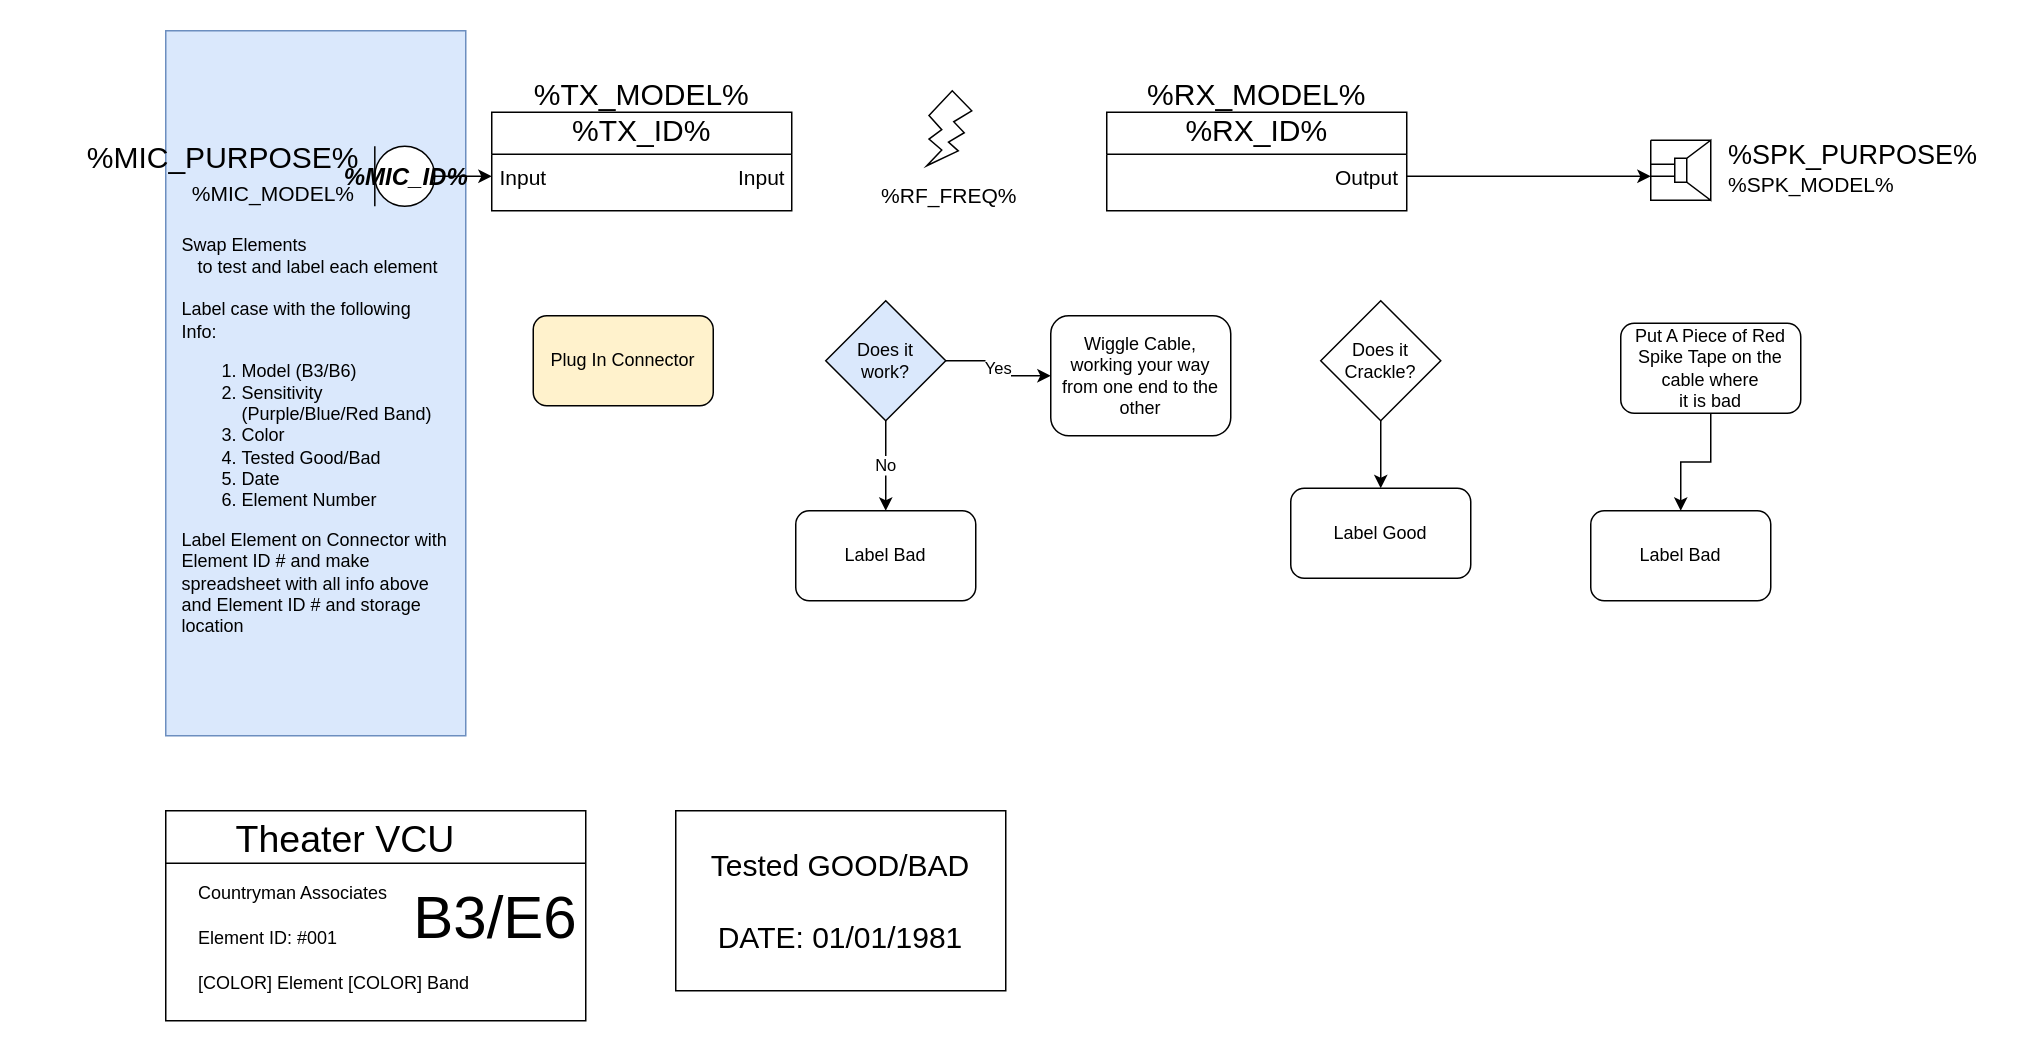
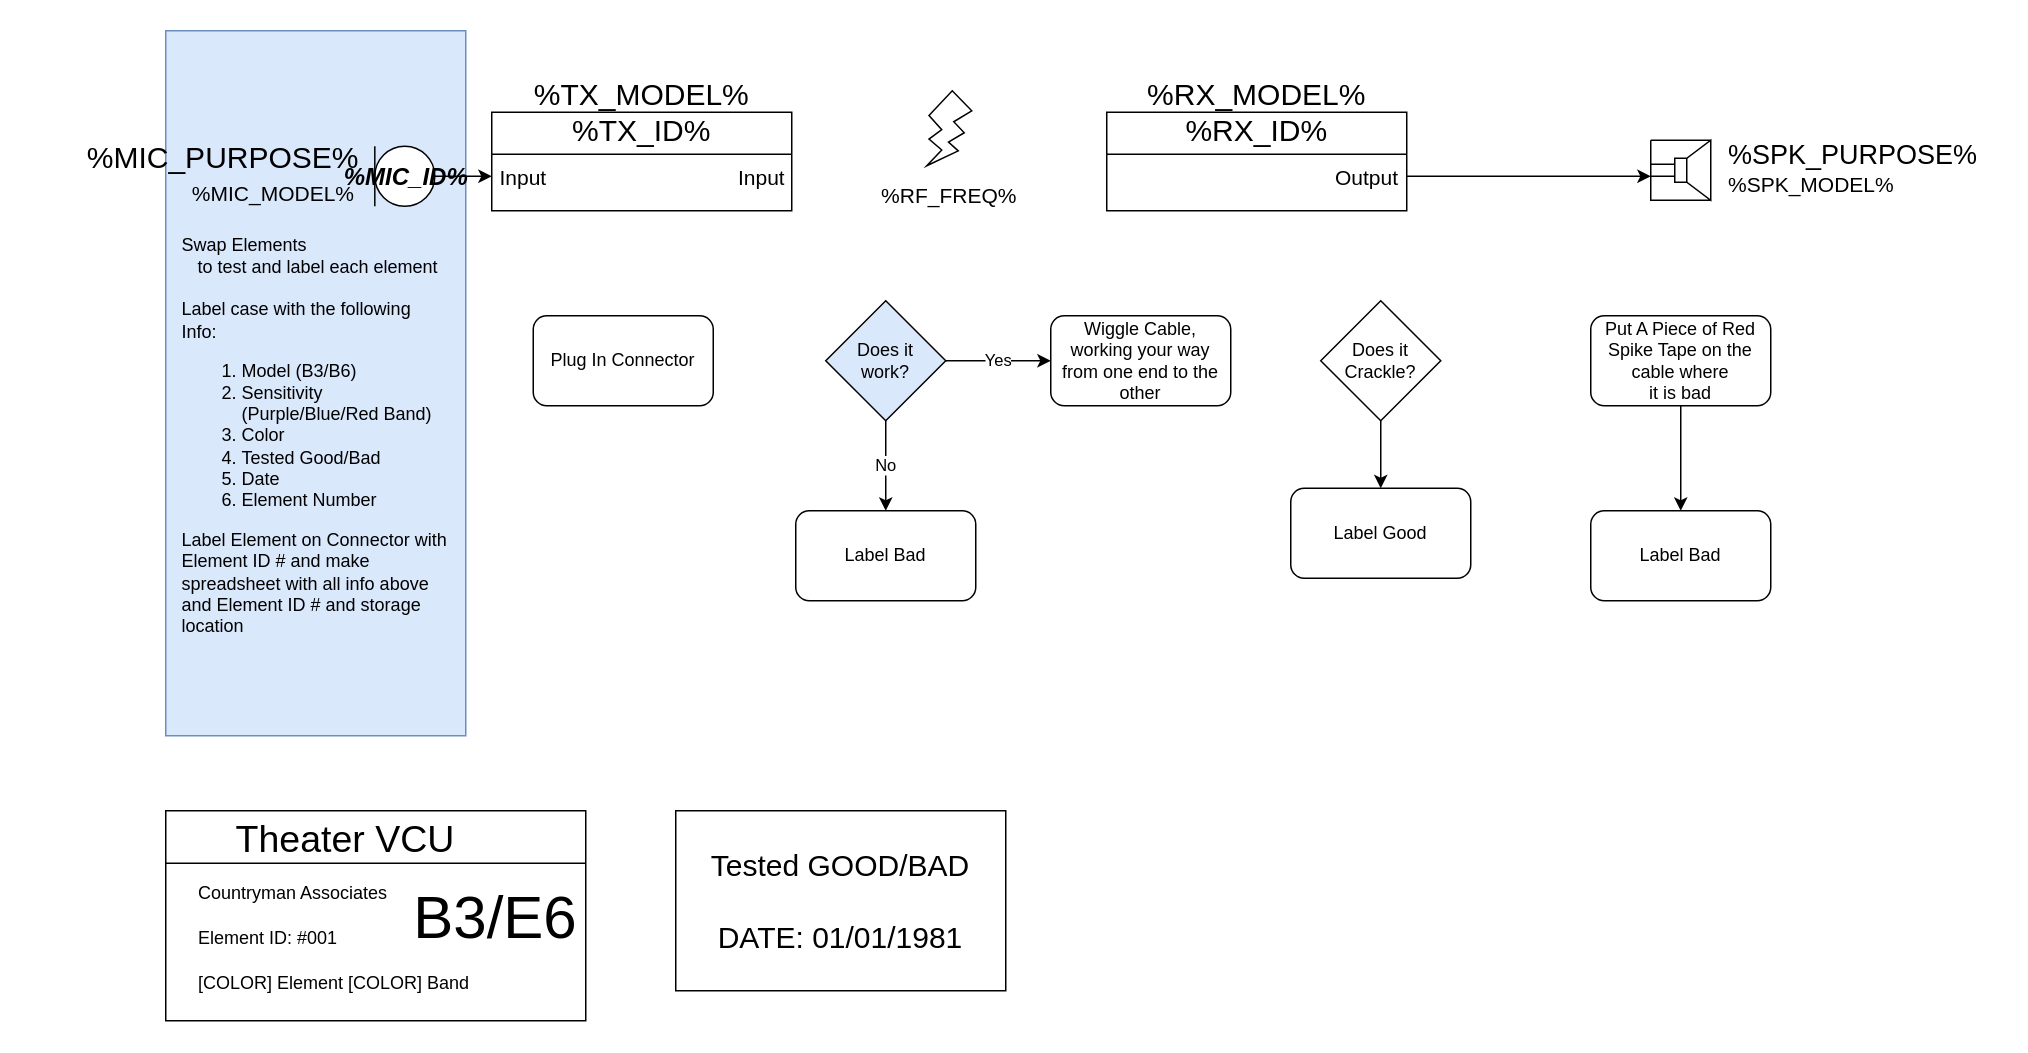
  <mxCell id="0" />
  <mxCell id="1" parent="0" />
  <mxCell id="2" value="" style="rounded=0;whiteSpace=wrap;html=1;fillColor=#dae8fc;strokeColor=#6c8ebf;" vertex="1" parent="1"><mxGeometry x="110" y="20" width="200" height="470" as="geometry" /></mxCell>
  <mxCell id="3" value="" style="group" vertex="1" connectable="0" parent="1"><mxGeometry x="20" y="60" width="917.33" height="80" as="geometry" /></mxCell>
  <mxCell id="4" value="" style="verticalLabelPosition=bottom;verticalAlign=top;html=1;shape=mxgraph.basic.flash;rounded=0;shadow=0;glass=0;comic=0;startSize=28;strokeColor=#000000;fillColor=none;gradientColor=none;fontSize=14;align=left;" vertex="1" parent="3"><mxGeometry x="597.33" width="30" height="50" as="geometry" /></mxCell>
  <mxCell id="5" value="%TX_MODEL%&lt;br&gt;%TX_ID%" style="swimlane;fontSize=20;align=center;startSize=28;fontStyle=0;verticalAlign=bottom;spacingBottom=0;spacing=3;html=1;" vertex="1" parent="3"><mxGeometry x="307.33" y="14.34" width="200" height="65.66" as="geometry" /></mxCell>
  <mxCell id="6" value="Input" style="text;strokeColor=none;fillColor=none;spacingLeft=4;spacingRight=4;overflow=hidden;rotatable=0;points=[[0,0.5],[1,0.5]];portConstraint=west;fontSize=14;align=left;rounded=0;shadow=0;glass=0;comic=0;startSize=28;html=1;" vertex="1" parent="5"><mxGeometry y="28.88" width="78.74" height="27.559" as="geometry" /></mxCell>
  <mxCell id="7" value="Input" style="text;strokeColor=none;fillColor=none;spacingLeft=4;spacingRight=4;overflow=hidden;rotatable=0;points=[[0,0.5],[1,0.5]];portConstraint=west;fontSize=14;align=left;rounded=0;shadow=0;glass=0;comic=0;startSize=28;html=1;" vertex="1" parent="5"><mxGeometry x="158.74" y="28.88" width="78.74" height="27.559" as="geometry" /></mxCell>
  <mxCell id="8" style="edgeStyle=orthogonalEdgeStyle;rounded=0;orthogonalLoop=1;jettySize=auto;html=1;entryX=0;entryY=0.5;entryDx=0;entryDy=0;startSize=28;fontSize=14;" edge="1" parent="3" source="13" target="6"><mxGeometry relative="1" as="geometry" /></mxCell>
  <mxCell id="9" value="%RX_MODEL%&lt;br&gt;%RX_ID%" style="swimlane;fontSize=20;align=center;startSize=28;fontStyle=0;verticalAlign=bottom;spacingBottom=0;spacing=3;html=1;" vertex="1" parent="3"><mxGeometry x="717.33" y="14.34" width="200" height="65.66" as="geometry" /></mxCell>
  <mxCell id="10" value="Output&#10;" style="text;strokeColor=none;fillColor=none;spacingLeft=4;spacingRight=4;overflow=hidden;rotatable=0;points=[[0,0.5],[1,0.5]];portConstraint=east;fontSize=14;align=right;rounded=0;shadow=0;glass=0;comic=0;startSize=28;html=1;" vertex="1" parent="9"><mxGeometry x="121.26" y="28.88" width="78.74" height="27.559" as="geometry" /></mxCell>
  <mxCell id="11" value="%RF_FREQ%" style="text;html=1;align=center;verticalAlign=middle;resizable=0;points=[];autosize=1;fontSize=14;" vertex="1" parent="3"><mxGeometry x="557.33" y="60" width="110" height="20" as="geometry" /></mxCell>
  <mxCell id="12" value="" style="verticalLabelPosition=bottom;shadow=0;dashed=0;align=center;fillColor=#ffffff;html=1;verticalAlign=top;strokeWidth=1;shape=mxgraph.electrical.radio.microphone_1;portConstraint=east;" vertex="1" parent="3"><mxGeometry x="229.37" y="37" width="40" height="40" as="geometry" /></mxCell>
  <mxCell id="13" value="%MIC_ID%" style="text;html=1;align=center;verticalAlign=middle;resizable=0;points=[];autosize=1;fontSize=16;fontStyle=3" vertex="1" parent="3"><mxGeometry x="230.001" y="47" width="39.37" height="20" as="geometry" /></mxCell>
  <mxCell id="14" value="%MIC_MODEL%" style="text;html=1;align=right;verticalAlign=middle;resizable=0;points=[];autosize=1;fontSize=14;" vertex="1" parent="3"><mxGeometry x="19.685" y="58.685" width="196.85" height="20" as="geometry" /></mxCell>
  <mxCell id="15" value="&lt;font style=&quot;font-size: 20px&quot;&gt;%MIC_PURPOSE%&lt;/font&gt;" style="text;html=1;align=right;verticalAlign=middle;resizable=0;points=[];autosize=1;fontSize=18;" vertex="1" parent="3"><mxGeometry y="30" width="220" height="30" as="geometry" /></mxCell>
  <mxCell id="16" value="" style="group" vertex="1" connectable="0" parent="1"><mxGeometry x="1100" y="93" width="230" height="40" as="geometry" /></mxCell>
  <mxCell id="17" value="" style="pointerEvents=1;verticalLabelPosition=bottom;shadow=0;dashed=0;align=center;fillColor=#ffffff;html=1;verticalAlign=top;strokeWidth=1;shape=stencil(tVbLUsMgFP0atk4KpnsHdeXeNU2oYUIgA7S1fy8FtINaaAuZyea+zj1cyAGAsB7ITAFsiJ5pZwB6BhDuiWJkw60b2sjgnW3jTUEm6j1vctfbKjJS5UPaKDnSA+tNqGFioIoZHz14H2xPJnoBzZN1nj+EOymE5cCk0P/E/+TaboQJE1F6X/les207UWOJOXeg/hlZx2A9PDr79e6e8I6e60xPhG00PRCEN6QbP5TciT7LfSanPUkmxQWT3NMzfb9pP/zDWciNLEbkTFxGLAdcxYDBLEJsFkZEFRDbcsSOS01vLYrPx691VdjNCogpijUOXAXE6qMvX1b1H7O+djTLAt6C53Q6Ka4uI6nUCG+lolcK+ZZx7u/Za66sQtlfQFML9Co/6++8/IAc1oWxu5h/Fzn3Fw==);rounded=0;glass=0;comic=0;startSize=28;fontSize=8;" vertex="1" parent="16"><mxGeometry width="40" height="40" as="geometry" /></mxCell>
  <mxCell id="18" value="&lt;span style=&quot;font-size: 18px&quot;&gt;%SPK_PURPOSE%&lt;/span&gt;" style="text;html=1;align=left;verticalAlign=middle;resizable=0;points=[];autosize=1;fontSize=8;" vertex="1" parent="16"><mxGeometry x="50" y="3.553e-15" width="180" height="20" as="geometry" /></mxCell>
  <mxCell id="19" value="%SPK_MODEL%" style="text;html=1;align=left;verticalAlign=middle;resizable=0;points=[];autosize=1;fontSize=14;" vertex="1" parent="16"><mxGeometry x="50" y="19.99" width="130" height="20" as="geometry" /></mxCell>
  <mxCell id="20" style="edgeStyle=orthogonalEdgeStyle;rounded=0;orthogonalLoop=1;jettySize=auto;html=1;exitX=1;exitY=0.5;exitDx=0;exitDy=0;entryX=0;entryY=0.6;entryDx=0;entryDy=0;entryPerimeter=0;" edge="1" parent="1" source="10" target="17"><mxGeometry relative="1" as="geometry" /></mxCell>
  <mxCell id="21" value="&lt;div align=&quot;left&quot;&gt;Swap Elements&lt;br&gt;&lt;/div&gt;&lt;div&gt;&amp;nbsp;to test and label each element&lt;/div&gt;&lt;div&gt;&lt;br&gt;&lt;/div&gt;&lt;div align=&quot;left&quot;&gt;Label case with the following Info:&lt;/div&gt;&lt;div align=&quot;left&quot;&gt;&lt;ol&gt;&lt;li&gt;Model (B3/B6)&lt;/li&gt;&lt;li&gt;Sensitivity (Purple/Blue/Red Band)&lt;/li&gt;&lt;li&gt;Color&lt;/li&gt;&lt;li&gt;Tested Good/Bad&lt;/li&gt;&lt;li&gt;Date&lt;/li&gt;&lt;li&gt;Element Number&lt;/li&gt;&lt;/ol&gt;&lt;div&gt;Label Element on Connector with&lt;/div&gt;&lt;div&gt;Element ID # and make spreadsheet with all info above and Element ID # and storage location&lt;br&gt;&lt;/div&gt;&lt;/div&gt;" style="text;html=1;strokeColor=none;fillColor=none;align=center;verticalAlign=middle;whiteSpace=wrap;rounded=0;" vertex="1" parent="1"><mxGeometry x="120" y="150" width="180" height="280" as="geometry" /></mxCell>
- <mxCell id="22" value="Plug In Connector" style="rounded=1;whiteSpace=wrap;html=1;fillColor=#fff2cc;" vertex="1" parent="1"><mxGeometry x="355" y="210" width="120" height="60" as="geometry" /></mxCell>
+ <mxCell id="22" value="Plug In Connector" style="rounded=1;whiteSpace=wrap;html=1;" vertex="1" parent="1"><mxGeometry x="355" y="210" width="120" height="60" as="geometry" /></mxCell>
  <mxCell id="23" value="Yes" style="edgeStyle=orthogonalEdgeStyle;rounded=0;orthogonalLoop=1;jettySize=auto;html=1;entryX=0;entryY=0.5;entryDx=0;entryDy=0;" edge="1" parent="1" source="25" target="27"><mxGeometry relative="1" as="geometry" /></mxCell>
  <mxCell id="24" value="No" style="edgeStyle=orthogonalEdgeStyle;rounded=0;orthogonalLoop=1;jettySize=auto;html=1;entryX=0.5;entryY=0;entryDx=0;entryDy=0;" edge="1" parent="1" source="25" target="26"><mxGeometry relative="1" as="geometry" /></mxCell>
  <mxCell id="25" value="&lt;div&gt;Does it&lt;/div&gt;&lt;div&gt;work?&lt;/div&gt;" style="rhombus;whiteSpace=wrap;html=1;fillColor=#dae8fc;" vertex="1" parent="1"><mxGeometry x="550" y="200" width="80" height="80" as="geometry" /></mxCell>
  <mxCell id="26" value="Label Bad" style="rounded=1;whiteSpace=wrap;html=1;" vertex="1" parent="1"><mxGeometry x="530" y="340" width="120" height="60" as="geometry" /></mxCell>
- <mxCell id="27" value="Wiggle Cable, working your way from one end to the other" style="rounded=1;whiteSpace=wrap;html=1;" vertex="1" parent="1"><mxGeometry x="700" y="210" width="120" height="80" as="geometry" /></mxCell>
+ <mxCell id="27" value="Wiggle Cable, working your way from one end to the other" style="rounded=1;whiteSpace=wrap;html=1;" vertex="1" parent="1"><mxGeometry x="700" y="210" width="120" height="60" as="geometry" /></mxCell>
  <mxCell id="28" style="edgeStyle=orthogonalEdgeStyle;rounded=0;orthogonalLoop=1;jettySize=auto;html=1;" edge="1" parent="1" source="29" target="30"><mxGeometry relative="1" as="geometry" /></mxCell>
  <mxCell id="29" value="Does it Crackle?" style="rhombus;whiteSpace=wrap;html=1;" vertex="1" parent="1"><mxGeometry x="880" y="200" width="80" height="80" as="geometry" /></mxCell>
  <mxCell id="30" value="Label Good" style="rounded=1;whiteSpace=wrap;html=1;" vertex="1" parent="1"><mxGeometry x="860" y="325" width="120" height="60" as="geometry" /></mxCell>
  <mxCell id="31" style="edgeStyle=orthogonalEdgeStyle;rounded=0;orthogonalLoop=1;jettySize=auto;html=1;entryX=0.5;entryY=0;entryDx=0;entryDy=0;" edge="1" parent="1" source="32" target="33"><mxGeometry relative="1" as="geometry" /></mxCell>
- <mxCell id="32" value="&lt;div&gt;Put A Piece of Red Spike Tape on the cable where&lt;/div&gt;&lt;div&gt;it is bad&lt;br&gt;&lt;/div&gt;" style="rounded=1;whiteSpace=wrap;html=1;" vertex="1" parent="1"><mxGeometry x="1080" y="215" width="120" height="60" as="geometry" /></mxCell>
+ <mxCell id="32" value="&lt;div&gt;Put A Piece of Red Spike Tape on the cable where&lt;/div&gt;&lt;div&gt;it is bad&lt;br&gt;&lt;/div&gt;" style="rounded=1;whiteSpace=wrap;html=1;" vertex="1" parent="1"><mxGeometry x="1060" y="210" width="120" height="60" as="geometry" /></mxCell>
  <mxCell id="33" value="Label Bad" style="rounded=1;whiteSpace=wrap;html=1;" vertex="1" parent="1"><mxGeometry x="1060" y="340" width="120" height="60" as="geometry" /></mxCell>
  <mxCell id="34" value="" style="group" vertex="1" connectable="0" parent="1"><mxGeometry x="110" y="540" width="280" height="140" as="geometry" /></mxCell>
  <mxCell id="35" value="" style="rounded=0;whiteSpace=wrap;html=1;" vertex="1" parent="34"><mxGeometry width="280" height="140" as="geometry" /></mxCell>
  <mxCell id="36" value="" style="endArrow=none;html=1;rounded=0;exitX=0;exitY=0.25;exitDx=0;exitDy=0;entryX=1;entryY=0.25;entryDx=0;entryDy=0;" edge="1" parent="34" source="35" target="35"><mxGeometry width="50" height="50" relative="1" as="geometry"><mxPoint x="480" y="20" as="sourcePoint" /><mxPoint x="530" y="-30" as="targetPoint" /></mxGeometry></mxCell>
  <mxCell id="37" value="Theater VCU" style="text;html=1;strokeColor=none;fillColor=none;align=center;verticalAlign=middle;whiteSpace=wrap;rounded=0;fontSize=25;" vertex="1" parent="34"><mxGeometry x="30" width="180" height="35" as="geometry" /></mxCell>
  <mxCell id="38" value="&lt;div align=&quot;left&quot;&gt;Countryman Associates&lt;br&gt;&lt;/div&gt;" style="text;html=1;strokeColor=none;fillColor=none;align=left;verticalAlign=middle;whiteSpace=wrap;rounded=0;" vertex="1" parent="34"><mxGeometry x="20" y="40" width="190" height="30" as="geometry" /></mxCell>
  <mxCell id="39" value="Element ID: #001" style="text;html=1;strokeColor=none;fillColor=none;align=left;verticalAlign=middle;whiteSpace=wrap;rounded=0;" vertex="1" parent="34"><mxGeometry x="20" y="70" width="190" height="30" as="geometry" /></mxCell>
  <mxCell id="40" value="[COLOR] Element [COLOR] Band" style="text;html=1;strokeColor=none;fillColor=none;align=left;verticalAlign=middle;whiteSpace=wrap;rounded=0;" vertex="1" parent="34"><mxGeometry x="20" y="100" width="190" height="30" as="geometry" /></mxCell>
  <mxCell id="41" value="B3/E6" style="text;html=1;strokeColor=none;fillColor=none;align=center;verticalAlign=middle;whiteSpace=wrap;rounded=0;fontSize=40;" vertex="1" parent="34"><mxGeometry x="170" y="40" width="100" height="60" as="geometry" /></mxCell>
  <mxCell id="42" value="" style="rounded=0;whiteSpace=wrap;html=1;fontSize=40;" vertex="1" parent="1"><mxGeometry x="450" y="540" width="220" height="120" as="geometry" /></mxCell>
  <mxCell id="43" value="&lt;div&gt;Tested GOOD/BAD&lt;/div&gt;&lt;div&gt;&lt;br&gt;&lt;/div&gt;&lt;div&gt;DATE: 01/01/1981&lt;br&gt;&lt;/div&gt;" style="text;html=1;strokeColor=none;fillColor=none;align=center;verticalAlign=middle;whiteSpace=wrap;rounded=0;fontSize=20;" vertex="1" parent="1"><mxGeometry x="460" y="550" width="200" height="100" as="geometry" /></mxCell>
